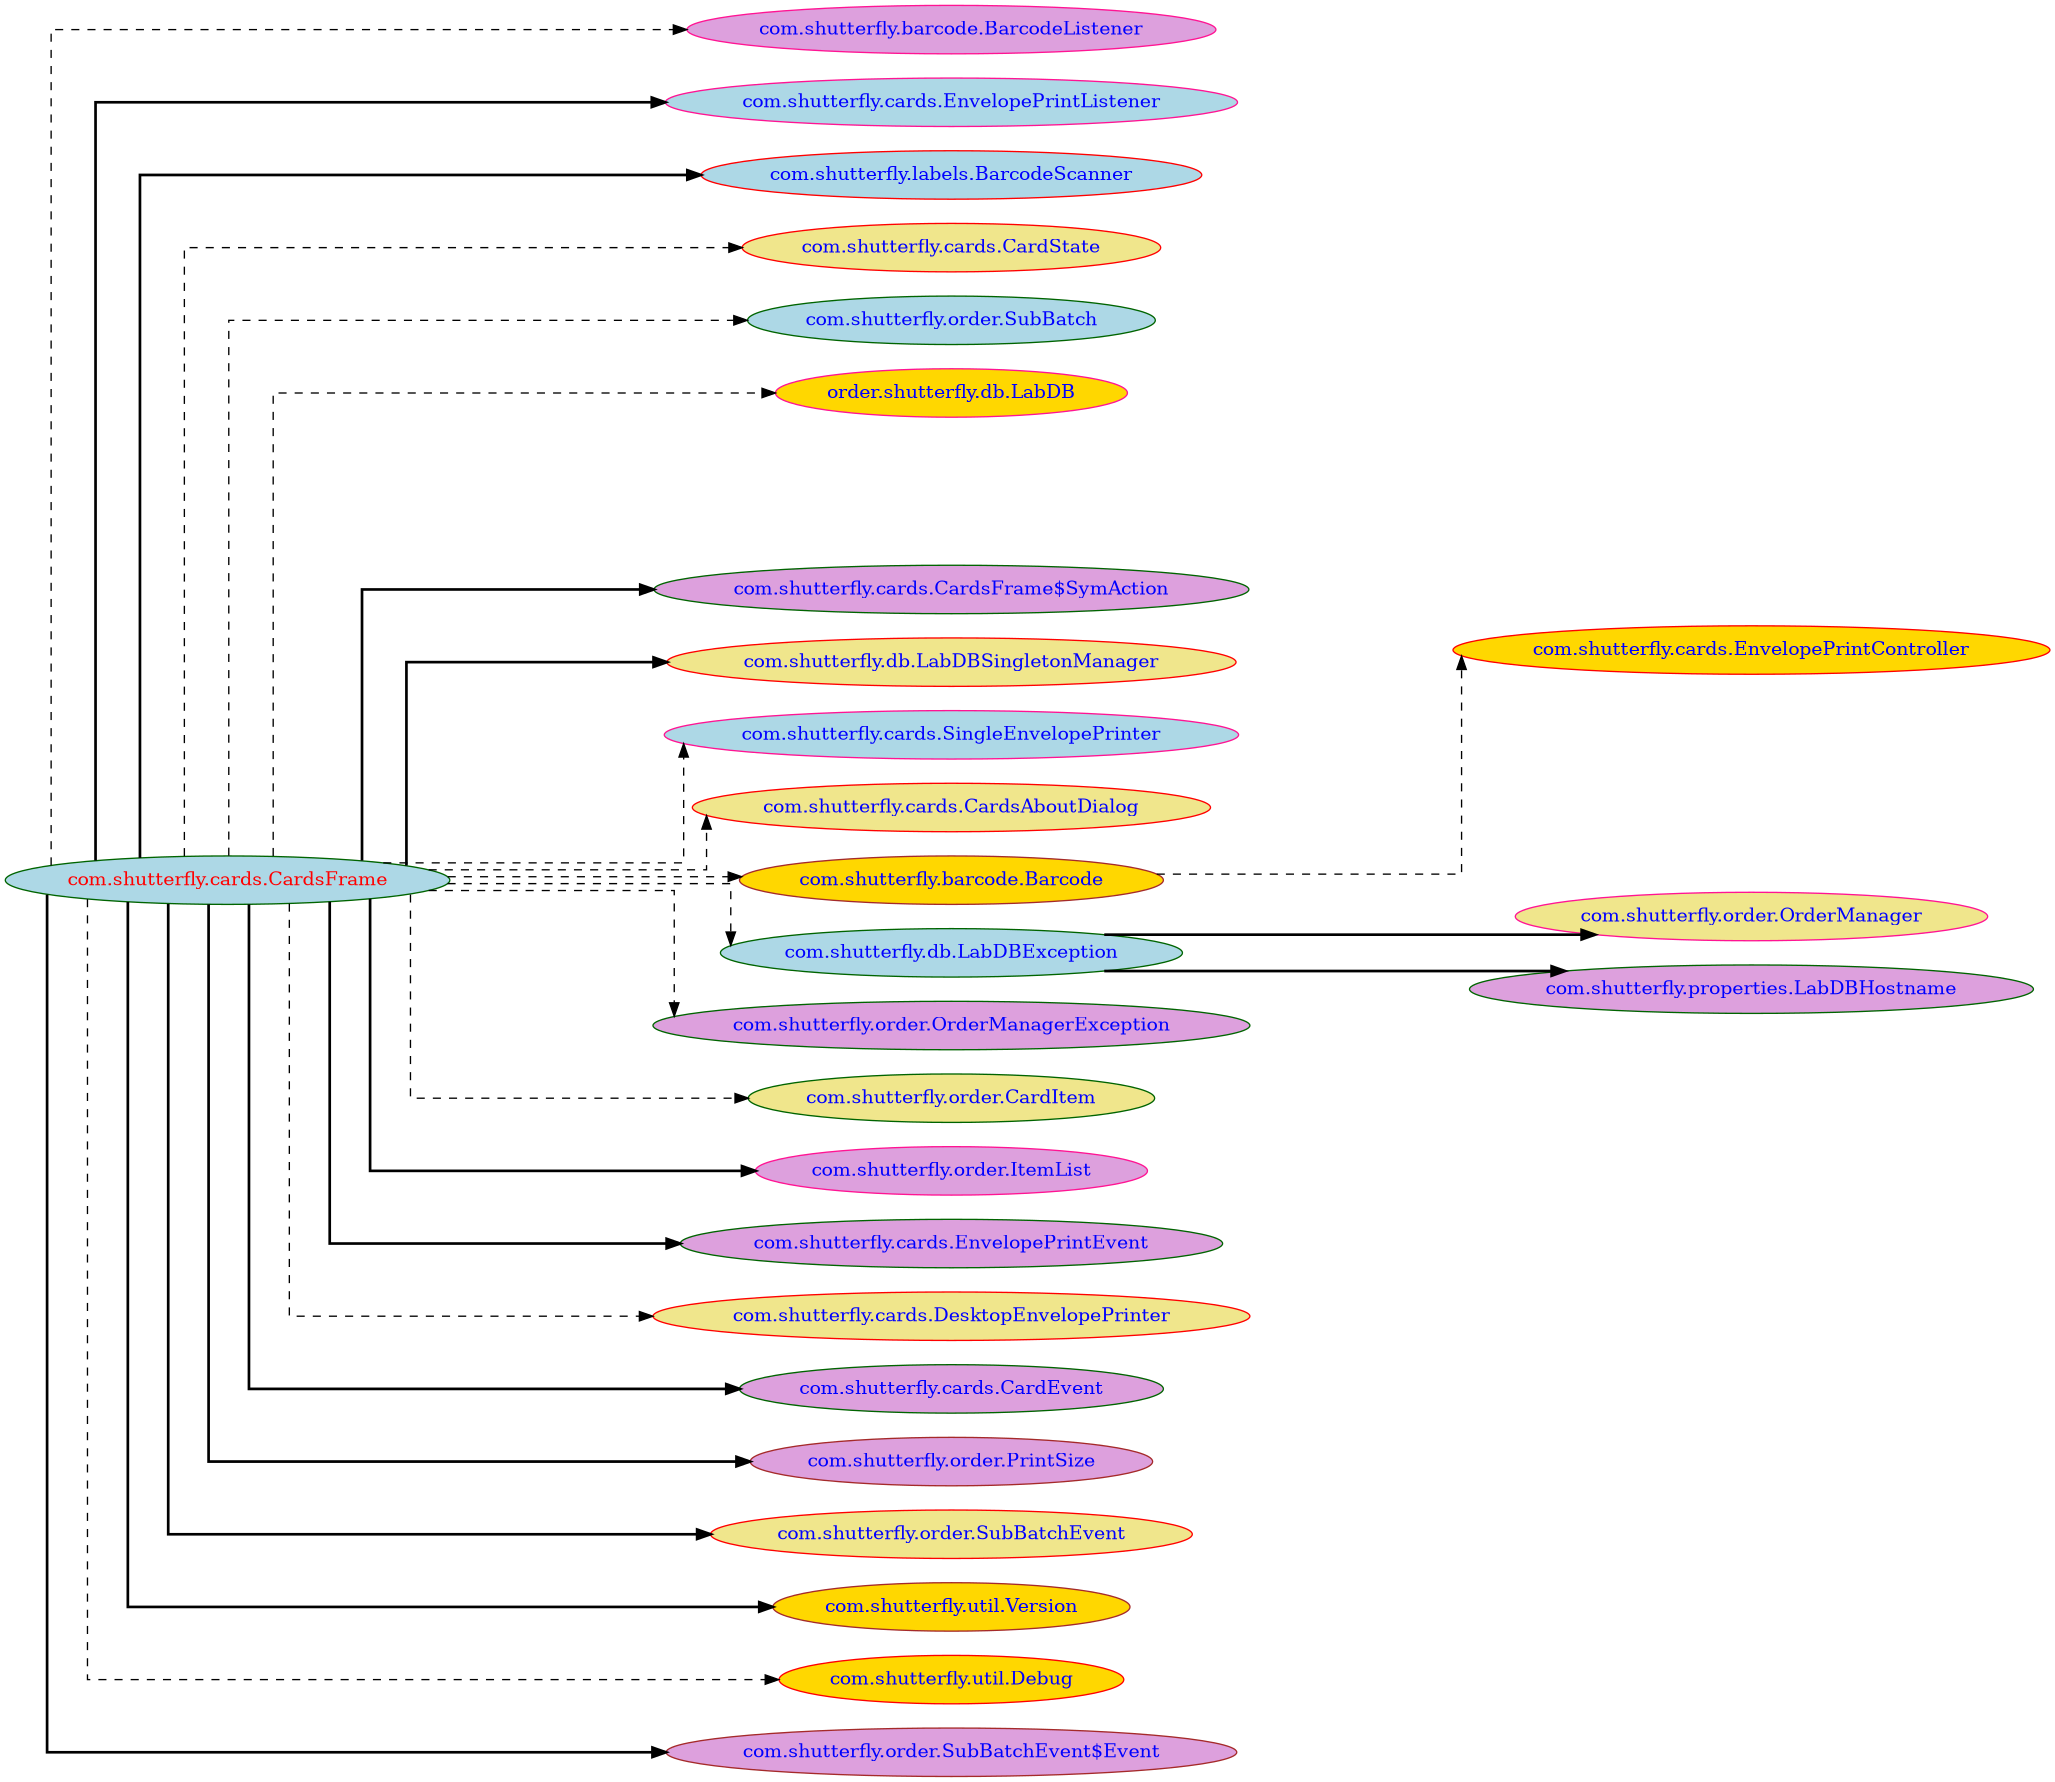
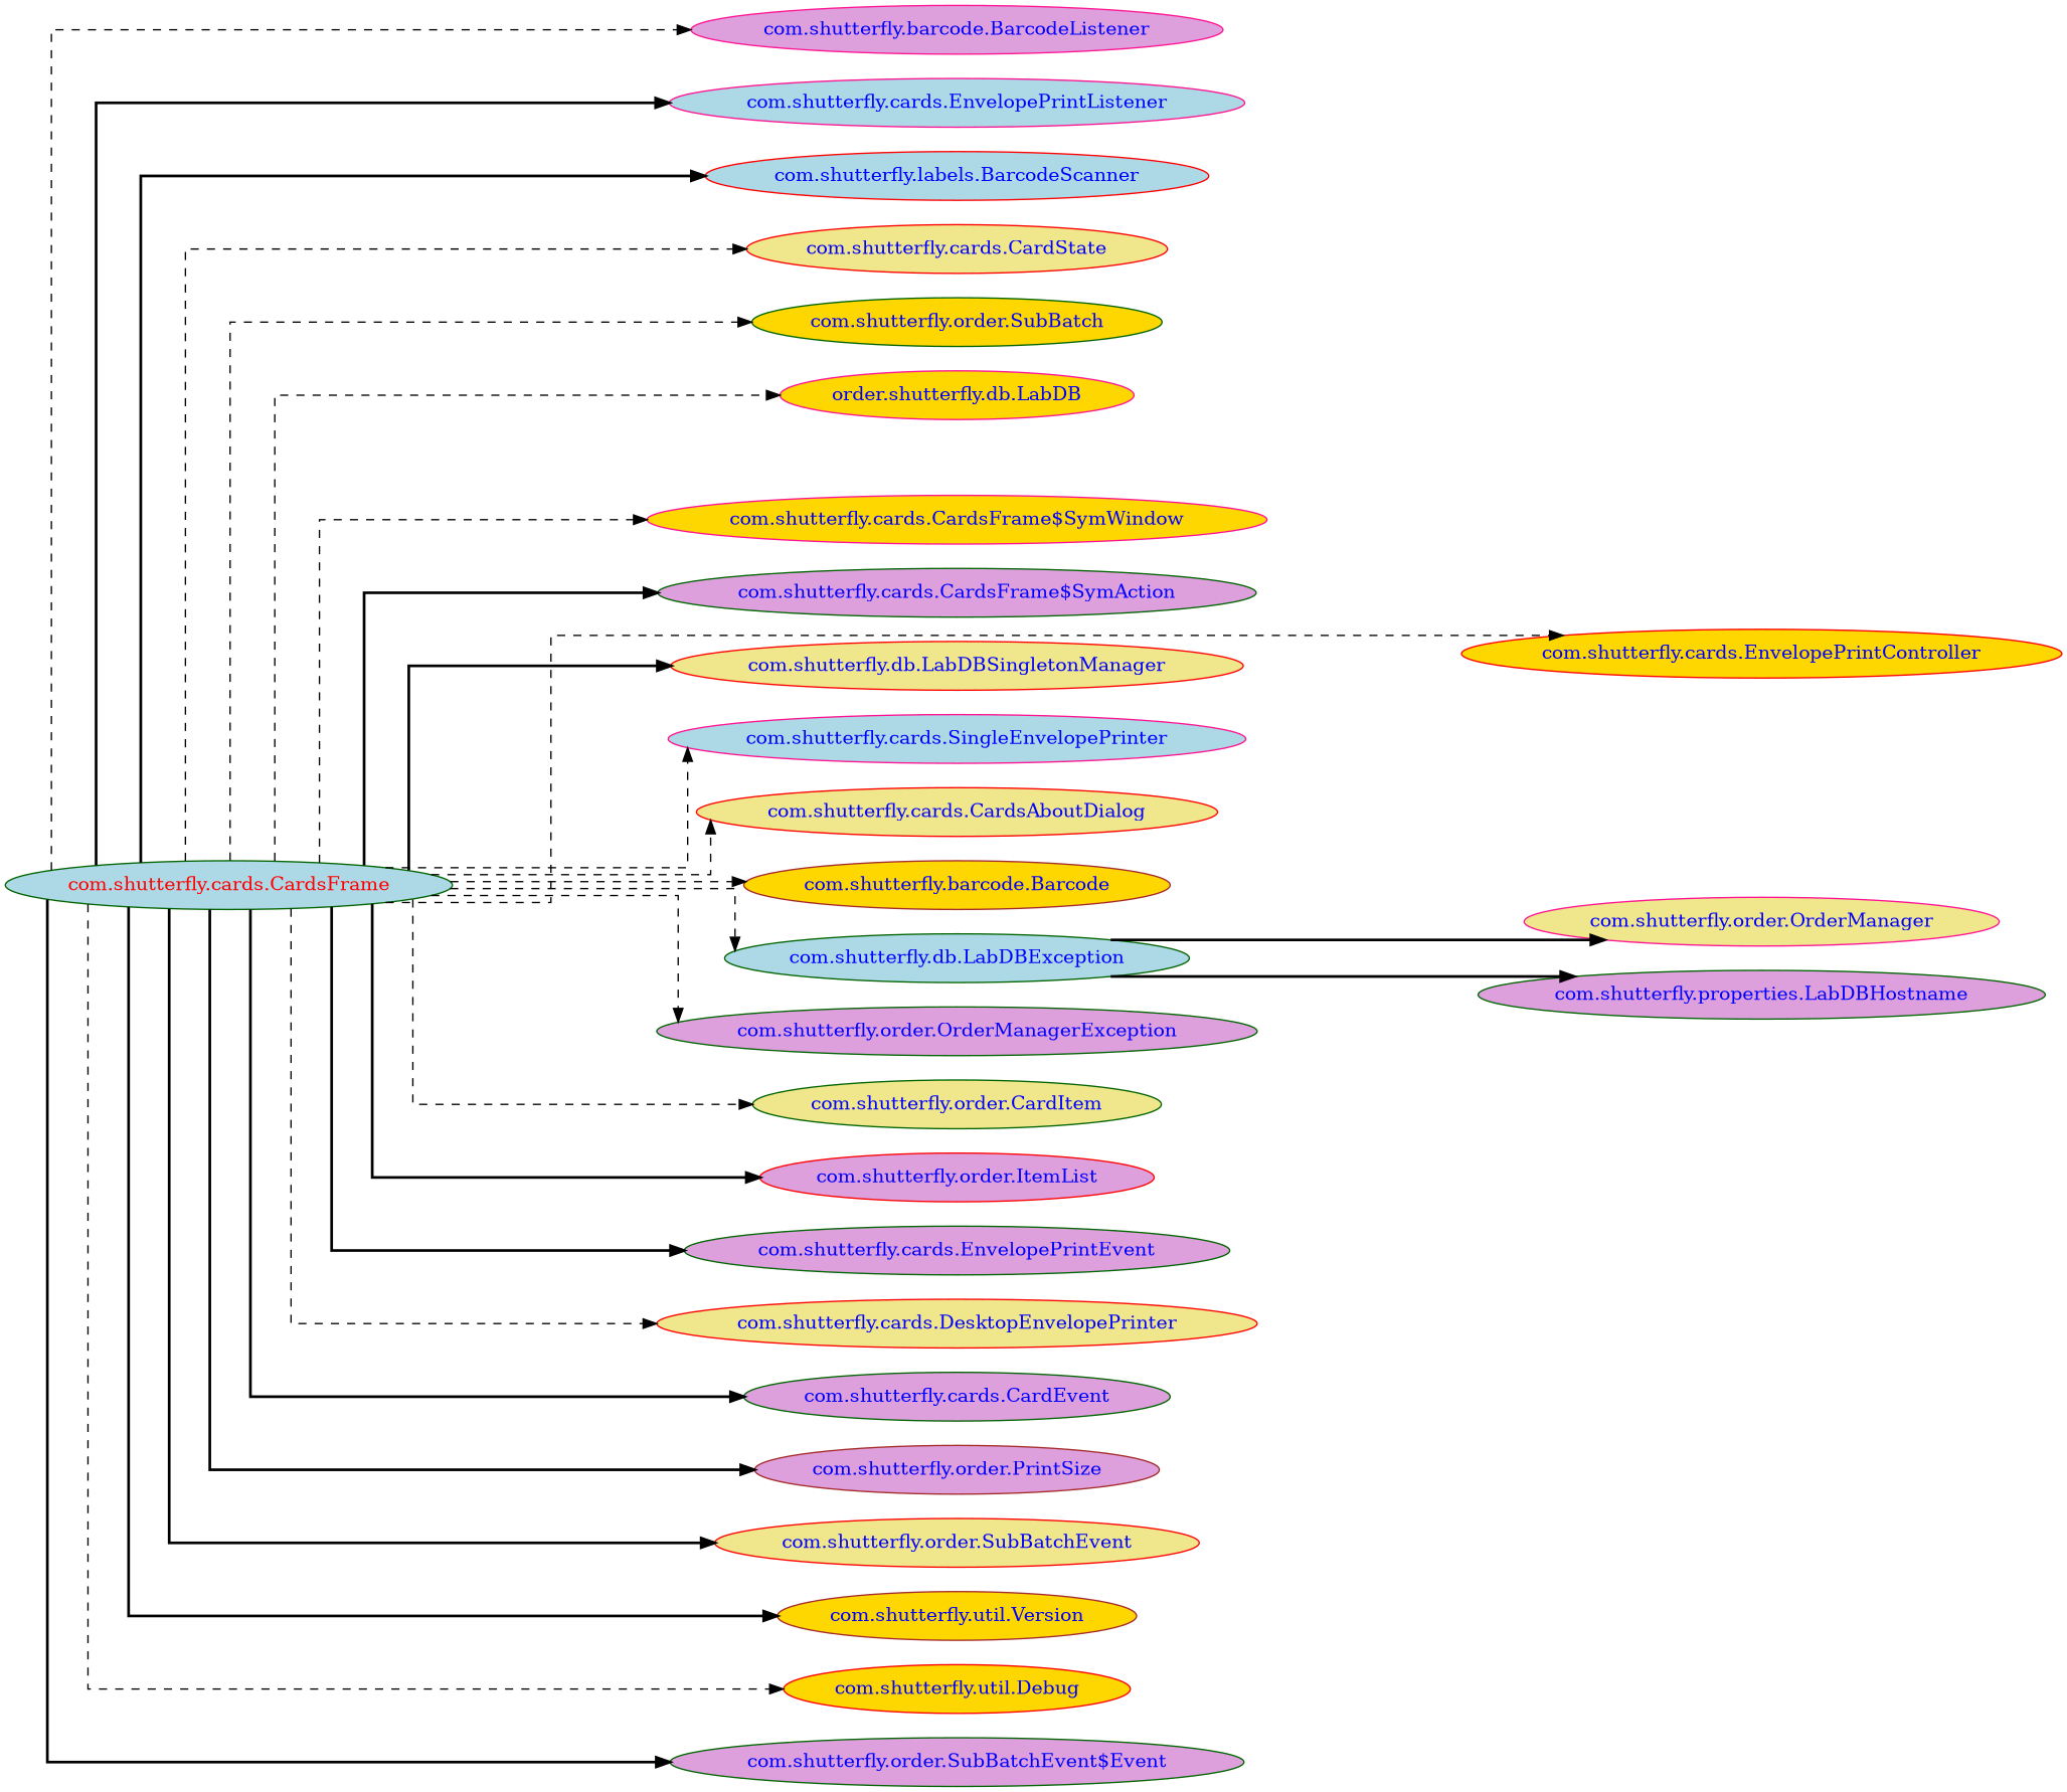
  digraph {
    concentrate=true
    fontname="DejaVu Serif"
    rankdir=LR
    ranksep=2.0
    splines=ortho
    node [color=darkgreen fillcolor=plum fontcolor=blue fontname="DejaVu Serif" style=filled]
    edge [fontname="DejaVu Serif" style=dashed]
    "com.shutterfly.cards.CardsFrame" [fillcolor=lightblue fontcolor=red]
    "com.shutterfly.barcode.BarcodeListener" [color=deeppink]
    "com.shutterfly.cards.EnvelopePrintListener" [color=deeppink fillcolor=lightblue]
    "com.shutterfly.labels.BarcodeScanner" [color=red fillcolor=lightblue]
    "com.shutterfly.cards.CardState" [color=red fillcolor=khaki]
-   "com.shutterfly.order.SubBatch" [fillcolor=lightblue]
+   "com.shutterfly.order.SubBatch" [fillcolor=gold]
    n7 [color=deeppink fillcolor=gold label="order.shutterfly.db.LabDB"]
    "com.shutterfly.cards.EnvelopePrintController" [color=red fillcolor=gold]
+   "com.shutterfly.cards.CardsFrame$SymWindow" [color=deeppink fillcolor=gold]
    "com.shutterfly.cards.CardsFrame$SymAction"
    "com.shutterfly.db.LabDBSingletonManager" [color=red fillcolor=khaki]
    "com.shutterfly.cards.SingleEnvelopePrinter" [color=deeppink fillcolor=lightblue]
    "com.shutterfly.cards.CardsAboutDialog" [color=red fillcolor=khaki]
    "com.shutterfly.barcode.Barcode" [color=brown fillcolor=gold]
    "com.shutterfly.db.LabDBException" [fillcolor=lightblue]
    "com.shutterfly.order.OrderManagerException"
    "com.shutterfly.order.CardItem" [fillcolor=khaki]
-   "com.shutterfly.order.ItemList" [color=deeppink]
+   "com.shutterfly.order.ItemList" [color=red]
    "com.shutterfly.cards.EnvelopePrintEvent"
    "com.shutterfly.cards.DesktopEnvelopePrinter" [color=red fillcolor=khaki]
    "com.shutterfly.cards.CardEvent"
    "com.shutterfly.order.PrintSize" [color=brown]
    "com.shutterfly.order.SubBatchEvent" [color=red fillcolor=khaki]
    "com.shutterfly.util.Version" [color=brown fillcolor=gold]
    "com.shutterfly.util.Debug" [color=red fillcolor=gold]
-   "com.shutterfly.order.SubBatchEvent$Event" [color=brown]
+   "com.shutterfly.order.SubBatchEvent$Event"
    "com.shutterfly.order.OrderManager" [color=deeppink fillcolor=khaki]
    "com.shutterfly.properties.LabDBHostname"
    "com.shutterfly.cards.CardsFrame" -> "com.shutterfly.barcode.BarcodeListener"
    "com.shutterfly.cards.CardsFrame" -> "com.shutterfly.cards.EnvelopePrintListener" [style=bold]
    "com.shutterfly.cards.CardsFrame" -> "com.shutterfly.labels.BarcodeScanner" [style=bold]
    "com.shutterfly.cards.CardsFrame" -> "com.shutterfly.cards.CardState"
    "com.shutterfly.cards.CardsFrame" -> "com.shutterfly.order.SubBatch"
    "com.shutterfly.cards.CardsFrame" -> n7
-   "com.shutterfly.barcode.Barcode" -> "com.shutterfly.cards.EnvelopePrintController"
+   "com.shutterfly.cards.CardsFrame" -> "com.shutterfly.cards.EnvelopePrintController"
+   "com.shutterfly.cards.CardsFrame" -> "com.shutterfly.cards.CardsFrame$SymWindow"
    "com.shutterfly.cards.CardsFrame" -> "com.shutterfly.cards.CardsFrame$SymAction" [style=bold]
    "com.shutterfly.cards.CardsFrame" -> "com.shutterfly.db.LabDBSingletonManager" [style=bold]
    "com.shutterfly.cards.CardsFrame" -> "com.shutterfly.cards.SingleEnvelopePrinter"
    "com.shutterfly.cards.CardsFrame" -> "com.shutterfly.cards.CardsAboutDialog"
    "com.shutterfly.cards.CardsFrame" -> "com.shutterfly.barcode.Barcode"
    "com.shutterfly.cards.CardsFrame" -> "com.shutterfly.db.LabDBException"
    "com.shutterfly.cards.CardsFrame" -> "com.shutterfly.order.OrderManagerException"
    "com.shutterfly.cards.CardsFrame" -> "com.shutterfly.order.CardItem"
    "com.shutterfly.cards.CardsFrame" -> "com.shutterfly.order.ItemList" [style=bold]
    "com.shutterfly.cards.CardsFrame" -> "com.shutterfly.cards.EnvelopePrintEvent" [style=bold]
    "com.shutterfly.cards.CardsFrame" -> "com.shutterfly.cards.DesktopEnvelopePrinter"
    "com.shutterfly.cards.CardsFrame" -> "com.shutterfly.cards.CardEvent" [style=bold]
    "com.shutterfly.cards.CardsFrame" -> "com.shutterfly.order.PrintSize" [style=bold]
    "com.shutterfly.cards.CardsFrame" -> "com.shutterfly.order.SubBatchEvent" [style=bold]
    "com.shutterfly.cards.CardsFrame" -> "com.shutterfly.util.Version" [style=bold]
    "com.shutterfly.cards.CardsFrame" -> "com.shutterfly.util.Debug"
    "com.shutterfly.cards.CardsFrame" -> "com.shutterfly.order.SubBatchEvent$Event" [style=bold]
    "com.shutterfly.db.LabDBException" -> "com.shutterfly.order.OrderManager" [style=bold]
    "com.shutterfly.db.LabDBException" -> "com.shutterfly.properties.LabDBHostname" [style=bold]
  }
